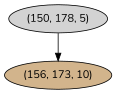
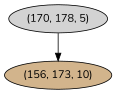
  digraph {
    fontname=Nunito
    node [style=filled fontname=Nunito]
-   "(150, 178, 5)" [fillcolor=lightgrey]
+   "(150, 178, 5)" [fillcolor=lightgrey label="(170, 178, 5)"]
    "(156, 173, 10)" [fillcolor=tan]
    "(150, 178, 5)" -> "(156, 173, 10)" [fontname=Nunito]
  }
